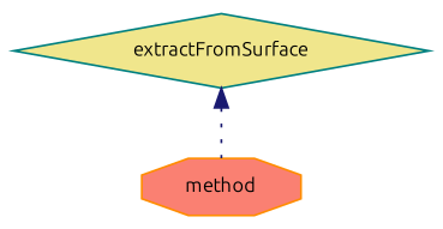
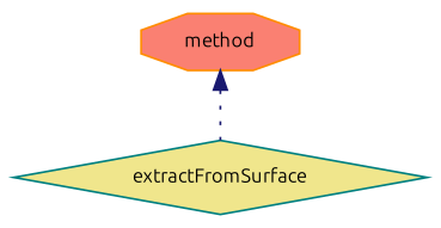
  digraph {
    fontname=Ubuntu
    node [fontname=Ubuntu fontsize=10 style=filled]
    n1 [color=teal fillcolor=khaki fontcolor=black height=0.2 label=extractFromSurface shape=diamond width=0.4]
    n2 [color=darkorange height=0.2 label=method shape=octagon width=0.4 fillcolor=salmon]
-   n1 -> n2 [color=midnightblue dir=back fontname=Ubuntu fontsize=10 labelfontname=Helvetica labelfontsize=10 style=dotted]
+   n2 -> n1 [color=midnightblue dir=back fontname=Ubuntu fontsize=10 labelfontname=Helvetica labelfontsize=10 style=dotted]
  }
